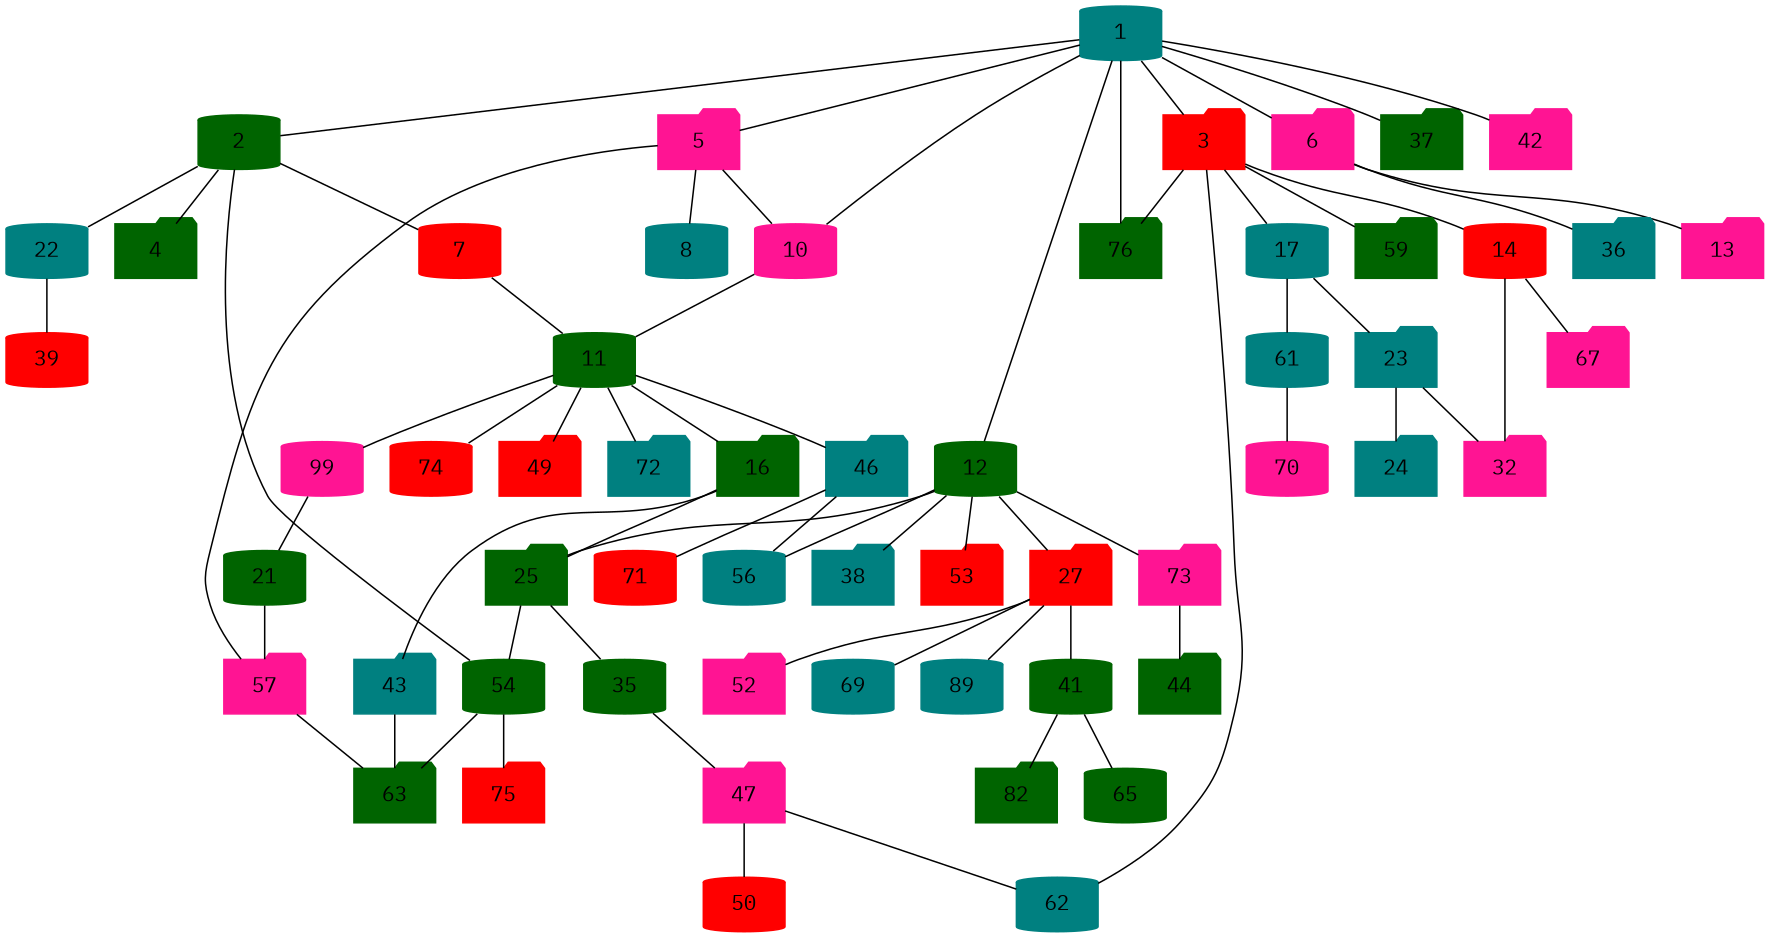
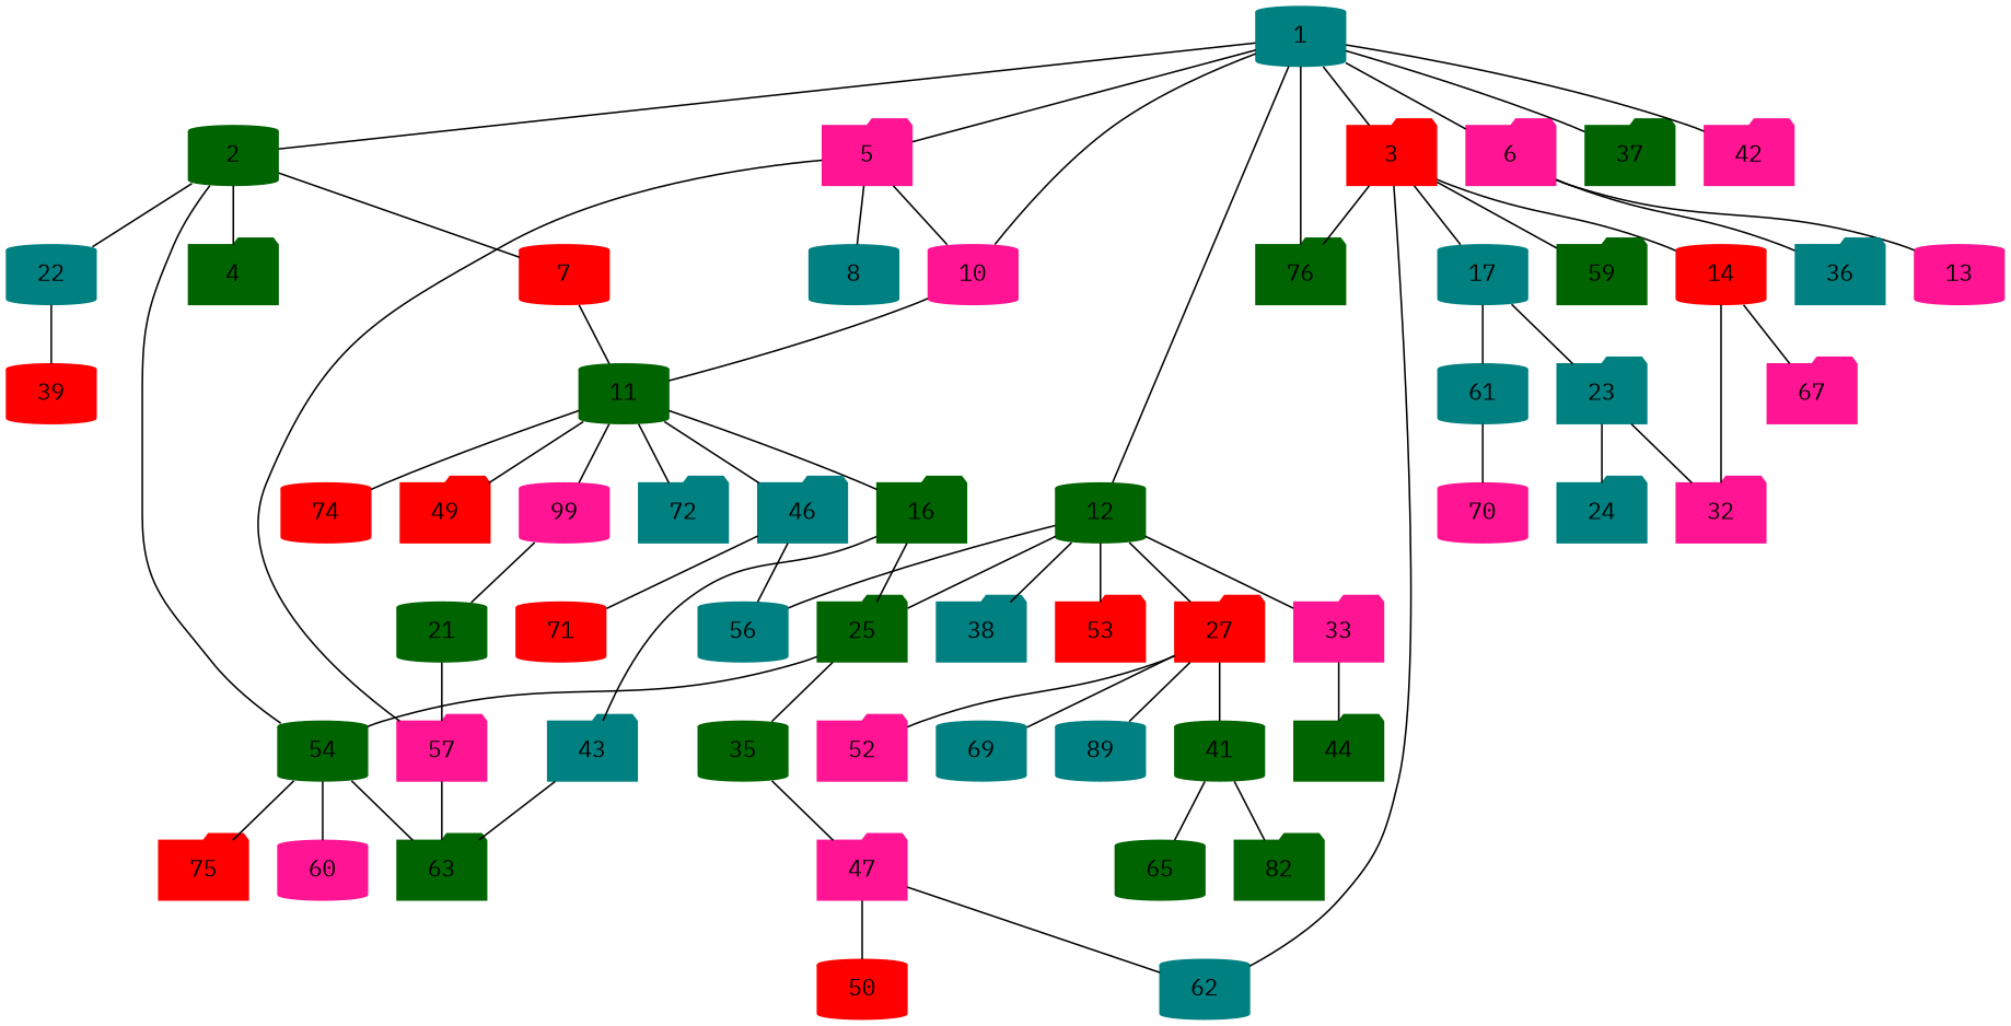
  graph {
    fontname="IBM Plex Mono"
    node [color=darkgreen fontname="IBM Plex Mono" shape=folder style=filled]
    edge [fontname="IBM Plex Mono"]
    1 [color=teal shape=cylinder]
    2 [shape=cylinder]
    3 [color=red super="+15+9"]
    5 [color=deeppink super="+20"]
    6 [color=deeppink]
    10 [color=deeppink shape=cylinder]
    12 [shape=cylinder super="+29+77+81+34"]
    37
    42 [color=deeppink]
    76 [super="+78+98"]
    4 [super="+91"]
    7 [color=red shape=cylinder]
    22 [color=teal shape=cylinder]
    54 [shape=cylinder super="+85+87"]
    14 [color=red shape=cylinder super="+58"]
    17 [color=teal shape=cylinder]
    59
    62 [color=teal shape=cylinder]
    8 [color=teal shape=cylinder super="+94"]
    57 [color=deeppink]
-   13 [color=deeppink]
+   13 [color=deeppink shape=cylinder]
    36 [color=teal super="+92"]
    11 [shape=cylinder super="+18+26"]
    25 [super="+48"]
    27 [color=red super="+31+40"]
-   33 [color=deeppink label=73]
+   33 [color=deeppink]
    38 [color=teal]
    53 [color=red super="+55"]
    56 [color=teal shape=cylinder]
    39 [color=red shape=cylinder]
    63
+   60 [color=deeppink shape=cylinder]
    75 [color=red]
    32 [color=deeppink]
    67 [color=deeppink]
    23 [color=teal]
    61 [color=teal shape=cylinder]
    16
    n39 [color=deeppink label=99 shape=cylinder]
    46 [color=teal]
    49 [color=red super="+79"]
    72 [color=teal]
    74 [color=red shape=cylinder]
    43 [color=teal]
    21 [shape=cylinder super="+30+68"]
    71 [color=red shape=cylinder]
    35 [shape=cylinder]
    41 [shape=cylinder super="+66+45"]
    52 [color=deeppink]
    69 [color=teal shape=cylinder]
    89 [color=teal shape=cylinder]
    44 [super="+83+73"]
    24 [color=teal]
    70 [color=deeppink shape=cylinder]
    47 [color=deeppink]
    65 [shape=cylinder]
    82
    50 [color=red shape=cylinder]
    1 -- 2
    1 -- 3
    1 -- 5
    1 -- 6
    1 -- 10
    1 -- 12
    1 -- 37
    1 -- 42
    1 -- 76
    2 -- 4
    2 -- 7
    2 -- 22
    2 -- 54
    3 -- 76
    3 -- 14
    3 -- 17
    3 -- 59
    3 -- 62
    5 -- 10
    5 -- 8
    5 -- 57
    6 -- 13
    6 -- 36
    10 -- 11
    12 -- 25
    12 -- 27
    12 -- 33
    12 -- 38
    12 -- 53
    12 -- 56
    7 -- 11
    22 -- 39
    54 -- 63
+   54 -- 60
    54 -- 75
    14 -- 32
    14 -- 67
    17 -- 23
    17 -- 61
    57 -- 63
    11 -- 16
    11 -- n39
    11 -- 46
    11 -- 49
    11 -- 72
    11 -- 74
    25 -- 54
    25 -- 35
    27 -- 41
    27 -- 52
    27 -- 69
    27 -- 89
    33 -- 44
    23 -- 32
    23 -- 24
    61 -- 70
    16 -- 25
    16 -- 43
    n39 -- 21
    46 -- 56
    46 -- 71
    43 -- 63
    21 -- 57
    35 -- 47
    41 -- 65
    41 -- 82
    47 -- 62
    47 -- 50
  }
